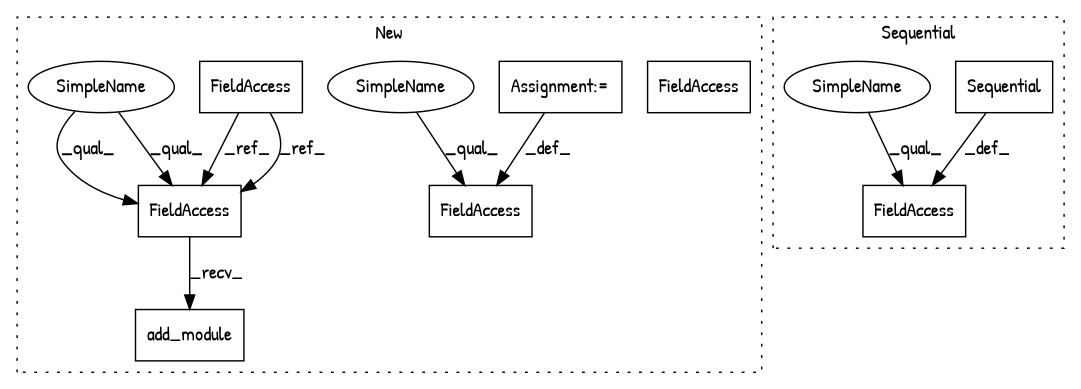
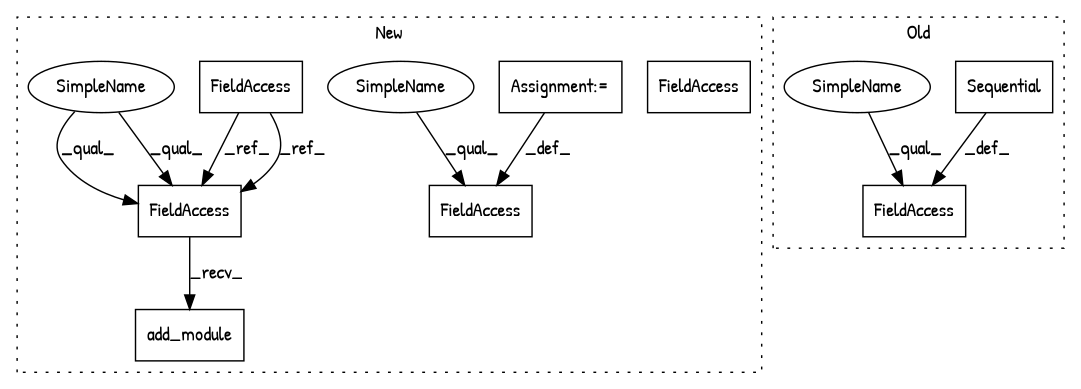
  digraph {
    fontname="Patrick Hand"
    node [a=22 l=13 s=3828 shape=box fontname="Patrick Hand"]
    edge [fontname="Patrick Hand"]
    n1 [a=32 l="11,1" label=add_module s="3842,3914"]
    n2 [label=FieldAccess]
    n3 [label=FieldAccess s=3126]
    n4 [l=12 label=FieldAccess s=3066]
    n5 [a=7 l=1 label="Assignment:=" s=3078]
    n6 [label=FieldAccess]
    n7 [a=42 l=4 label=SimpleName s=3066 shape=ellipse]
    n8 [a=42 l=4 label=SimpleName shape=ellipse]
    n9 [a=32 l=12 label=Sequential s=4201]
    n10 [l=11 label=FieldAccess s=4180]
    n11 [a=42 l=4 label=SimpleName s=4180 shape=ellipse]
    subgraph cluster_1 {
      label=New
      style=dotted
      n1
      n2
      n3
      n4
      n5
      n6
      n7
      n8
    }
    subgraph cluster_2 {
-     label=Sequential
+     label=Old
      style=dotted
      n9
      n10
      n11
    }
    n3 -> n6 [label=_ref_]
    n3 -> n6 [label=_ref_]
    n5 -> n4 [label=_def_]
    n6 -> n1 [label=_recv_]
    n7 -> n4 [label=_qual_]
    n8 -> n6 [label=_qual_]
    n8 -> n6 [label=_qual_]
    n9 -> n10 [label=_def_]
    n11 -> n10 [label=_qual_]
  }
